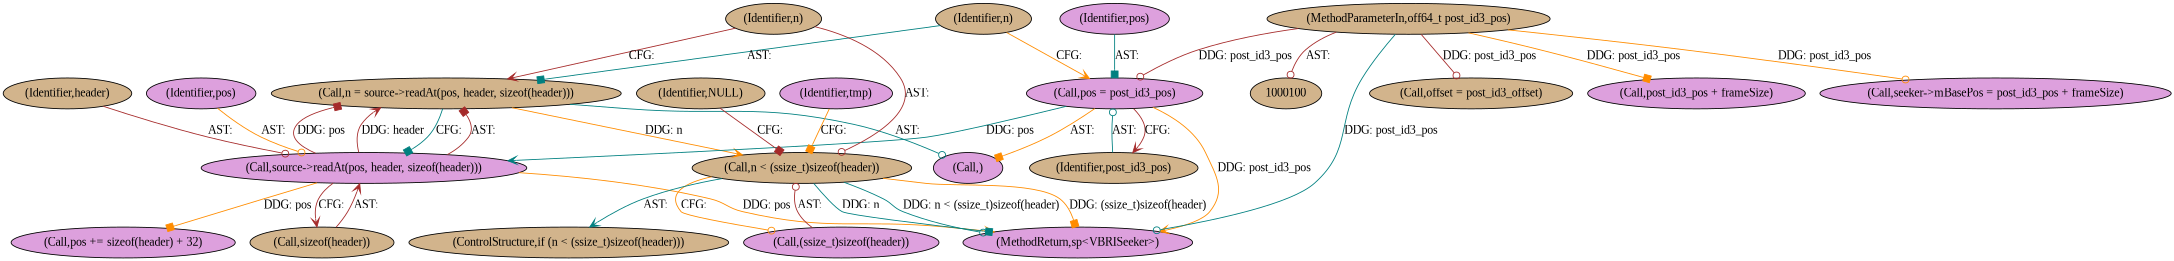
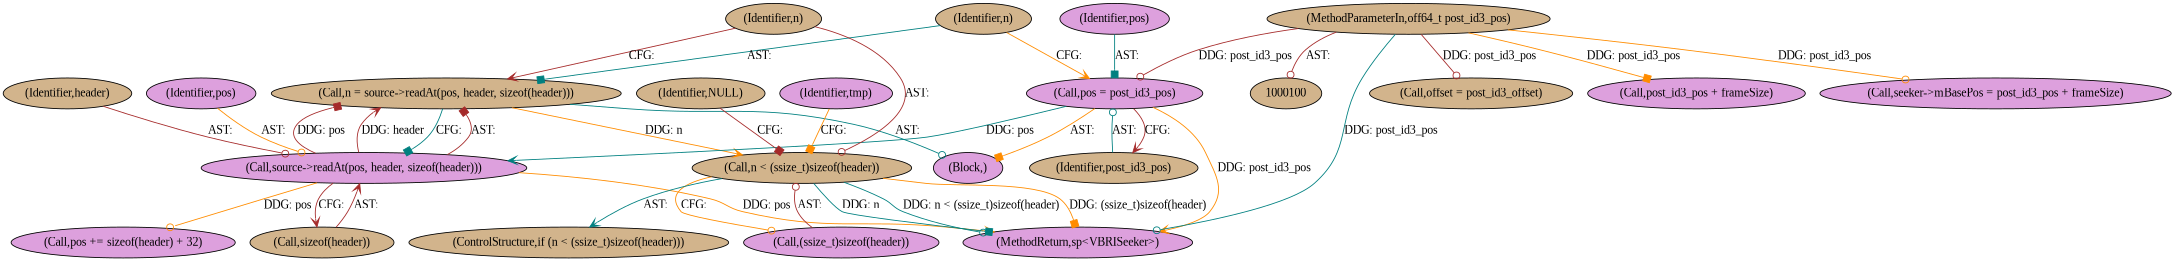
  digraph {
    fontname="Liberation Serif"
    node [fillcolor=tan fontname="Liberation Serif" style=filled]
    edge [arrowhead=odot color=brown fontname="Liberation Serif"]
    n1 [label="(Call,n = source->readAt(pos, header, sizeof(header)))"]
    n2 [fillcolor=plum label="(Call,source->readAt(pos, header, sizeof(header)))"]
    n3 [label="(Call,n < (ssize_t)sizeof(header))"]
-   n4 [fillcolor=plum label="(Call,)"]
+   n4 [fillcolor=plum label="(Block,)"]
    n5 [fillcolor=plum label="(MethodReturn,sp<VBRISeeker>)"]
    n6 [fillcolor=plum label="(Call,pos += sizeof(header) + 32)"]
    n7 [label="(Call,sizeof(header))"]
    n8 [fillcolor=plum label="(Call,(ssize_t)sizeof(header))"]
    n9 [label="(ControlStructure,if (n < (ssize_t)sizeof(header)))"]
    n10 [fillcolor=plum label="(Call,pos = post_id3_pos)"]
    n11 [label="(Identifier,post_id3_pos)"]
    n12 [label="(MethodParameterIn,off64_t post_id3_pos)"]
    n13 [label="(Call,offset = post_id3_offset)"]
    n14 [fillcolor=plum label="(Call,post_id3_pos + frameSize)"]
    n15 [fillcolor=plum label="(Call,seeker->mBasePos = post_id3_pos + frameSize)"]
    1000100
    n17 [label="(Identifier,NULL)"]
    n18 [label="(Identifier,header)"]
    n19 [fillcolor=plum label="(Identifier,pos)"]
    n20 [fillcolor=plum label="(Identifier,pos)"]
    n21 [fillcolor=plum label="(Identifier,tmp)"]
    n22 [label="(Identifier,n)"]
    n23 [label="(Identifier,n)"]
    n1 -> n2 [arrowhead=box color=teal label="CFG: "]
    n1 -> n3 [arrowhead=vee color=darkorange label="DDG: n"]
    n1 -> n4 [color=teal label="AST: "]
    n2 -> n1 [arrowhead=box label="AST: "]
    n2 -> n1 [arrowhead=box label="DDG: pos"]
    n2 -> n1 [arrowhead=vee label="DDG: header"]
    n2 -> n5 [arrowhead=vee color=darkorange label="DDG: pos"]
-   n2 -> n6 [arrowhead=box color=darkorange label="DDG: pos"]
+   n2 -> n6 [color=darkorange label="DDG: pos"]
    n2 -> n7 [arrowhead=vee label="CFG: "]
    n3 -> n5 [color=teal label="DDG: n < (ssize_t)sizeof(header)"]
    n3 -> n5 [arrowhead=box color=darkorange label="DDG: (ssize_t)sizeof(header)"]
    n3 -> n5 [arrowhead=box color=teal label="DDG: n"]
    n3 -> n8 [color=darkorange label="CFG: "]
    n3 -> n9 [arrowhead=vee color=teal label="AST: "]
    n7 -> n2 [arrowhead=vee label="AST: "]
    n8 -> n3 [label="AST: "]
    n10 -> n2 [arrowhead=vee color=teal label="DDG: pos"]
    n10 -> n4 [arrowhead=box color=darkorange label="AST: "]
    n10 -> n5 [arrowhead=vee color=darkorange label="DDG: post_id3_pos"]
    n10 -> n11 [arrowhead=vee label="CFG: "]
    n11 -> n10 [color=teal label="AST: "]
    n12 -> n5 [color=teal label="DDG: post_id3_pos"]
    n12 -> n10 [label="DDG: post_id3_pos"]
    n12 -> n13 [label="DDG: post_id3_pos"]
    n12 -> n14 [arrowhead=box color=darkorange label="DDG: post_id3_pos"]
    n12 -> n15 [color=darkorange label="DDG: post_id3_pos"]
    n12 -> 1000100 [label="AST: "]
    n17 -> n3 [arrowhead=box label="CFG: "]
    n18 -> n2 [label="AST: "]
    n19 -> n2 [color=darkorange label="AST: "]
    n20 -> n10 [arrowhead=box color=teal label="AST: "]
    n21 -> n3 [arrowhead=box color=darkorange label="CFG: "]
    n22 -> n1 [arrowhead=box color=teal label="AST: "]
    n22 -> n10 [arrowhead=vee color=darkorange label="CFG: "]
    n23 -> n1 [arrowhead=vee label="CFG: "]
    n23 -> n3 [label="AST: "]
  }
